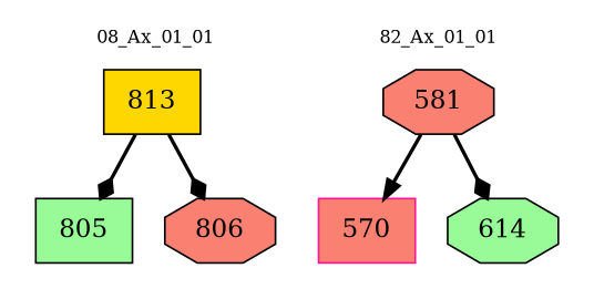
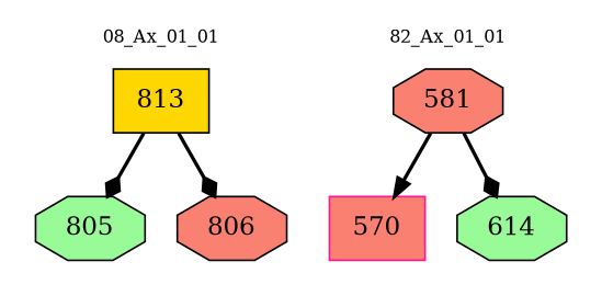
  digraph {
    node [color=black fillcolor=salmon shape=box style=filled]
    edge [arrowhead=diamond color=black style=bold]
    n1 [fillcolor=gold label=813]
-   n2 [fillcolor=palegreen label=805]
+   n2 [fillcolor=palegreen label=805 shape=octagon]
    n3 [label=806 shape=octagon]
    n4 [label=581 shape=octagon]
    n5 [color=deeppink label=570]
    n6 [fillcolor=palegreen label=614 shape=octagon]
    subgraph cluster_1 {
      color=white
      fontsize=10
      label="08_Ax_01_01"
      n1
      n2
      n3
    }
    subgraph cluster_2 {
      color=white
      fontsize=10
      label="82_Ax_01_01"
      n4
      n5
      n6
    }
    n1 -> n2
    n1 -> n3
    n4 -> n5 [arrowhead=normal]
    n4 -> n6
  }
